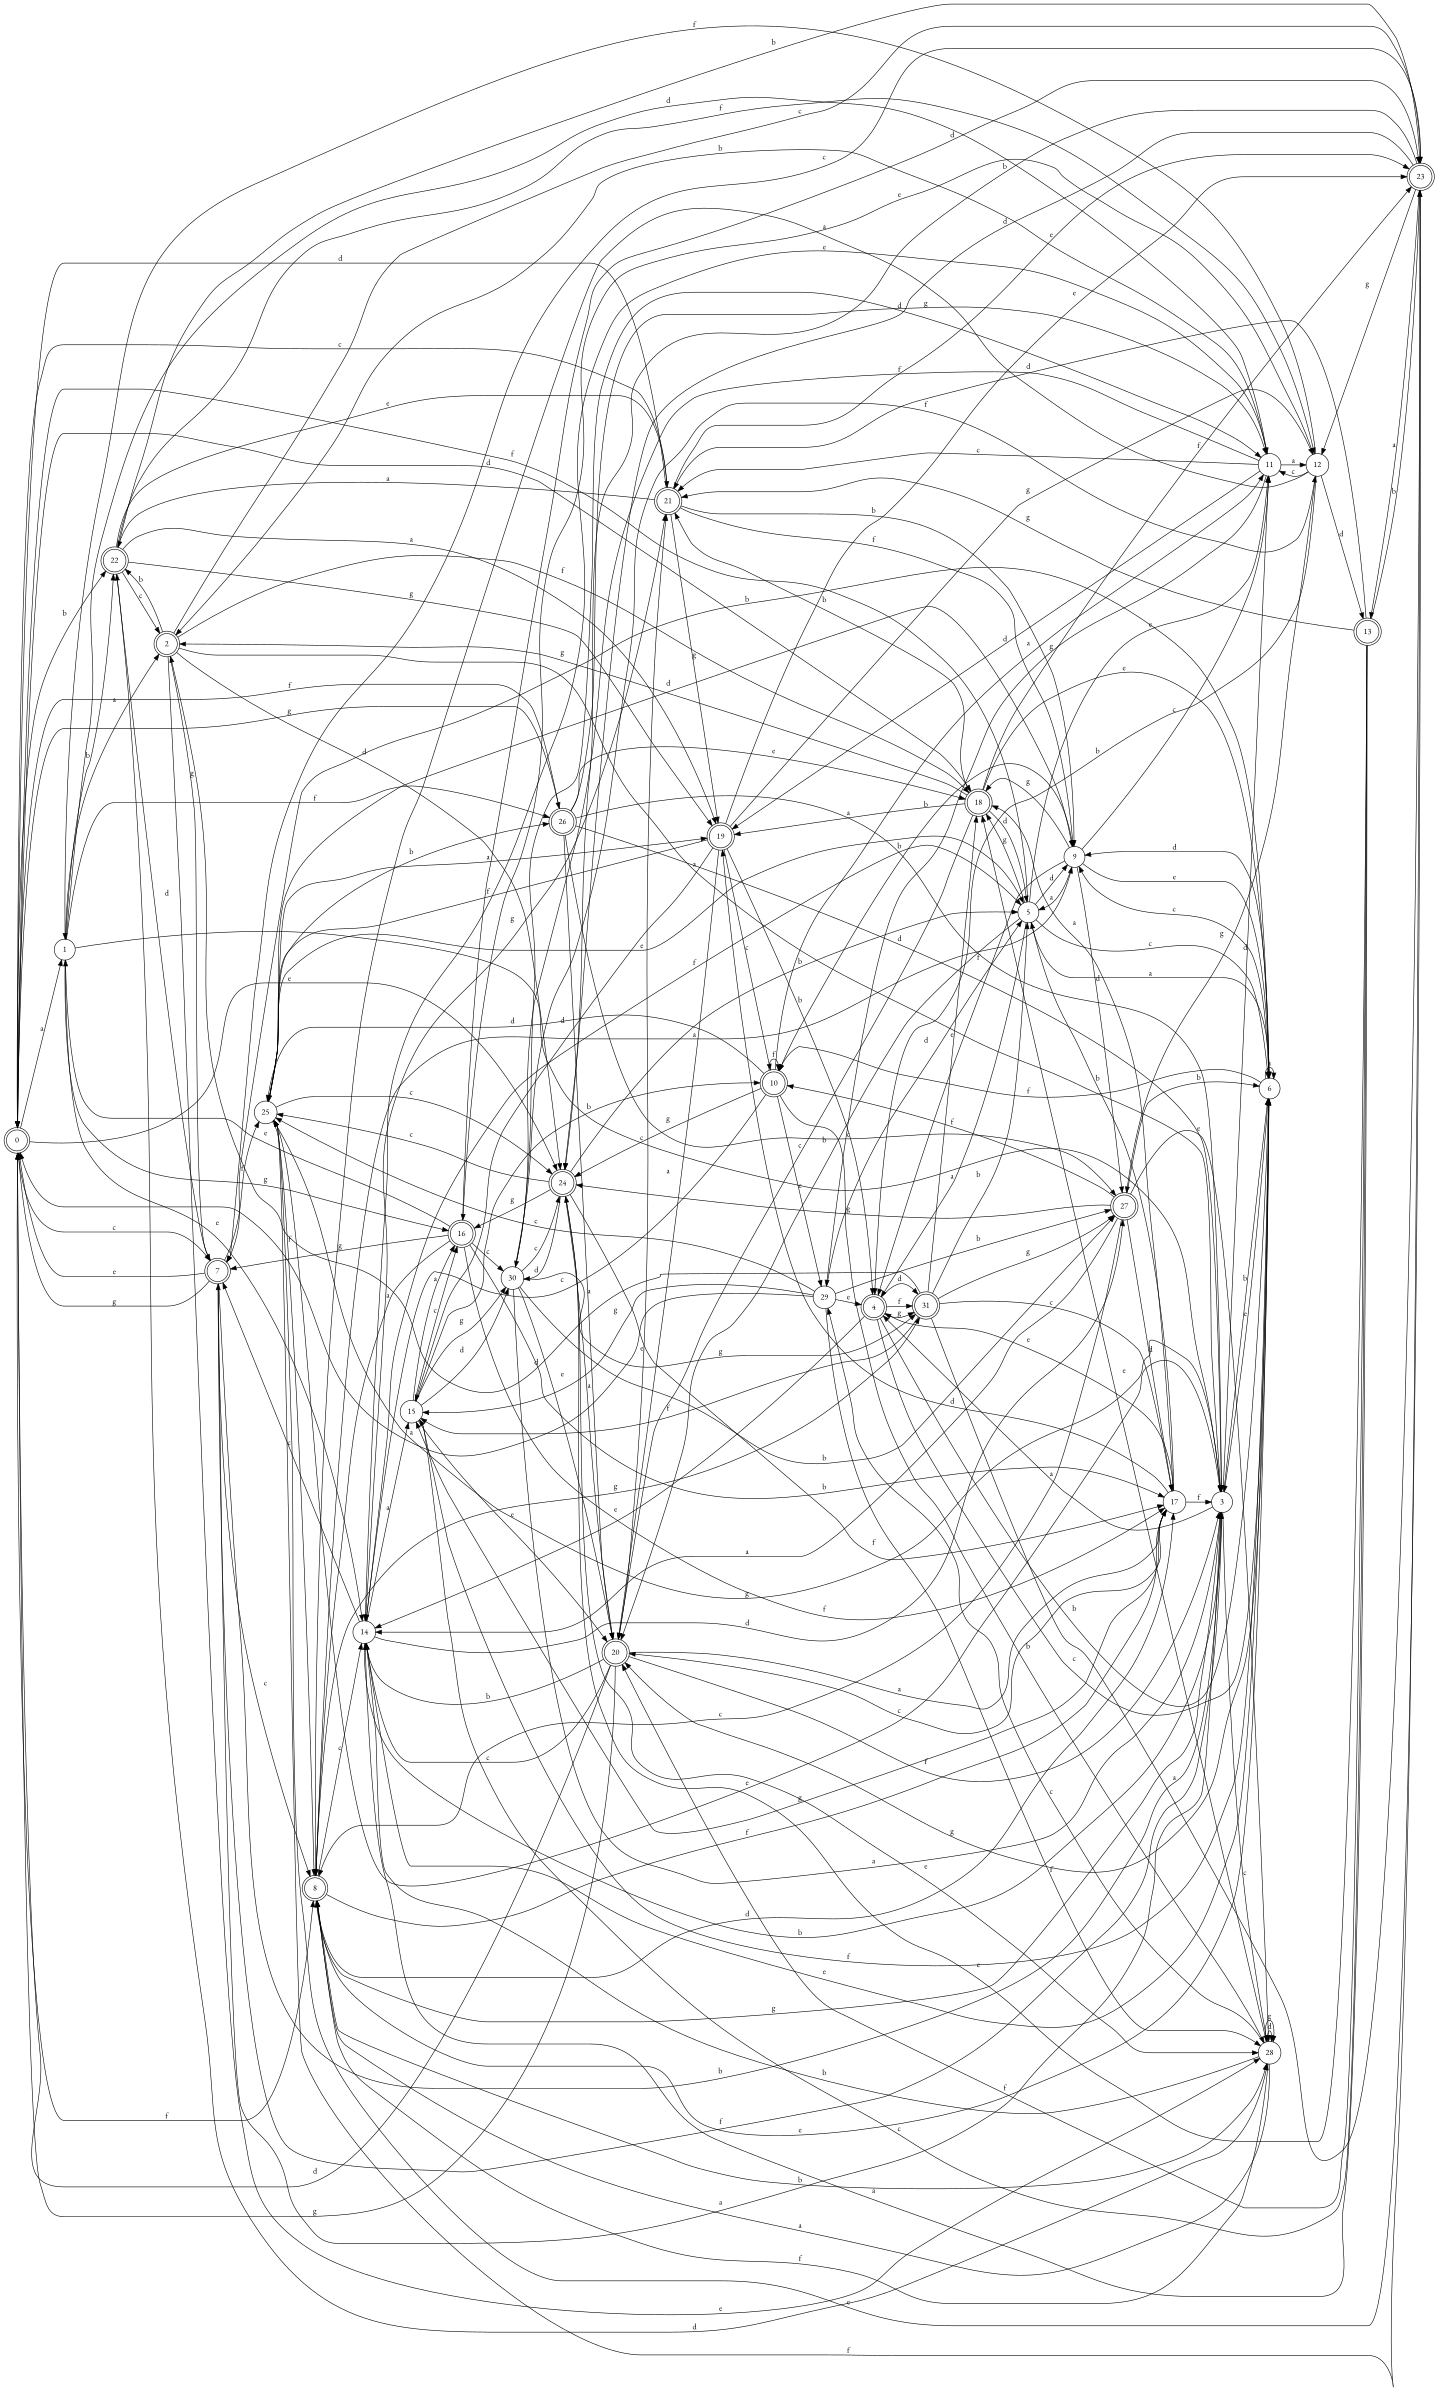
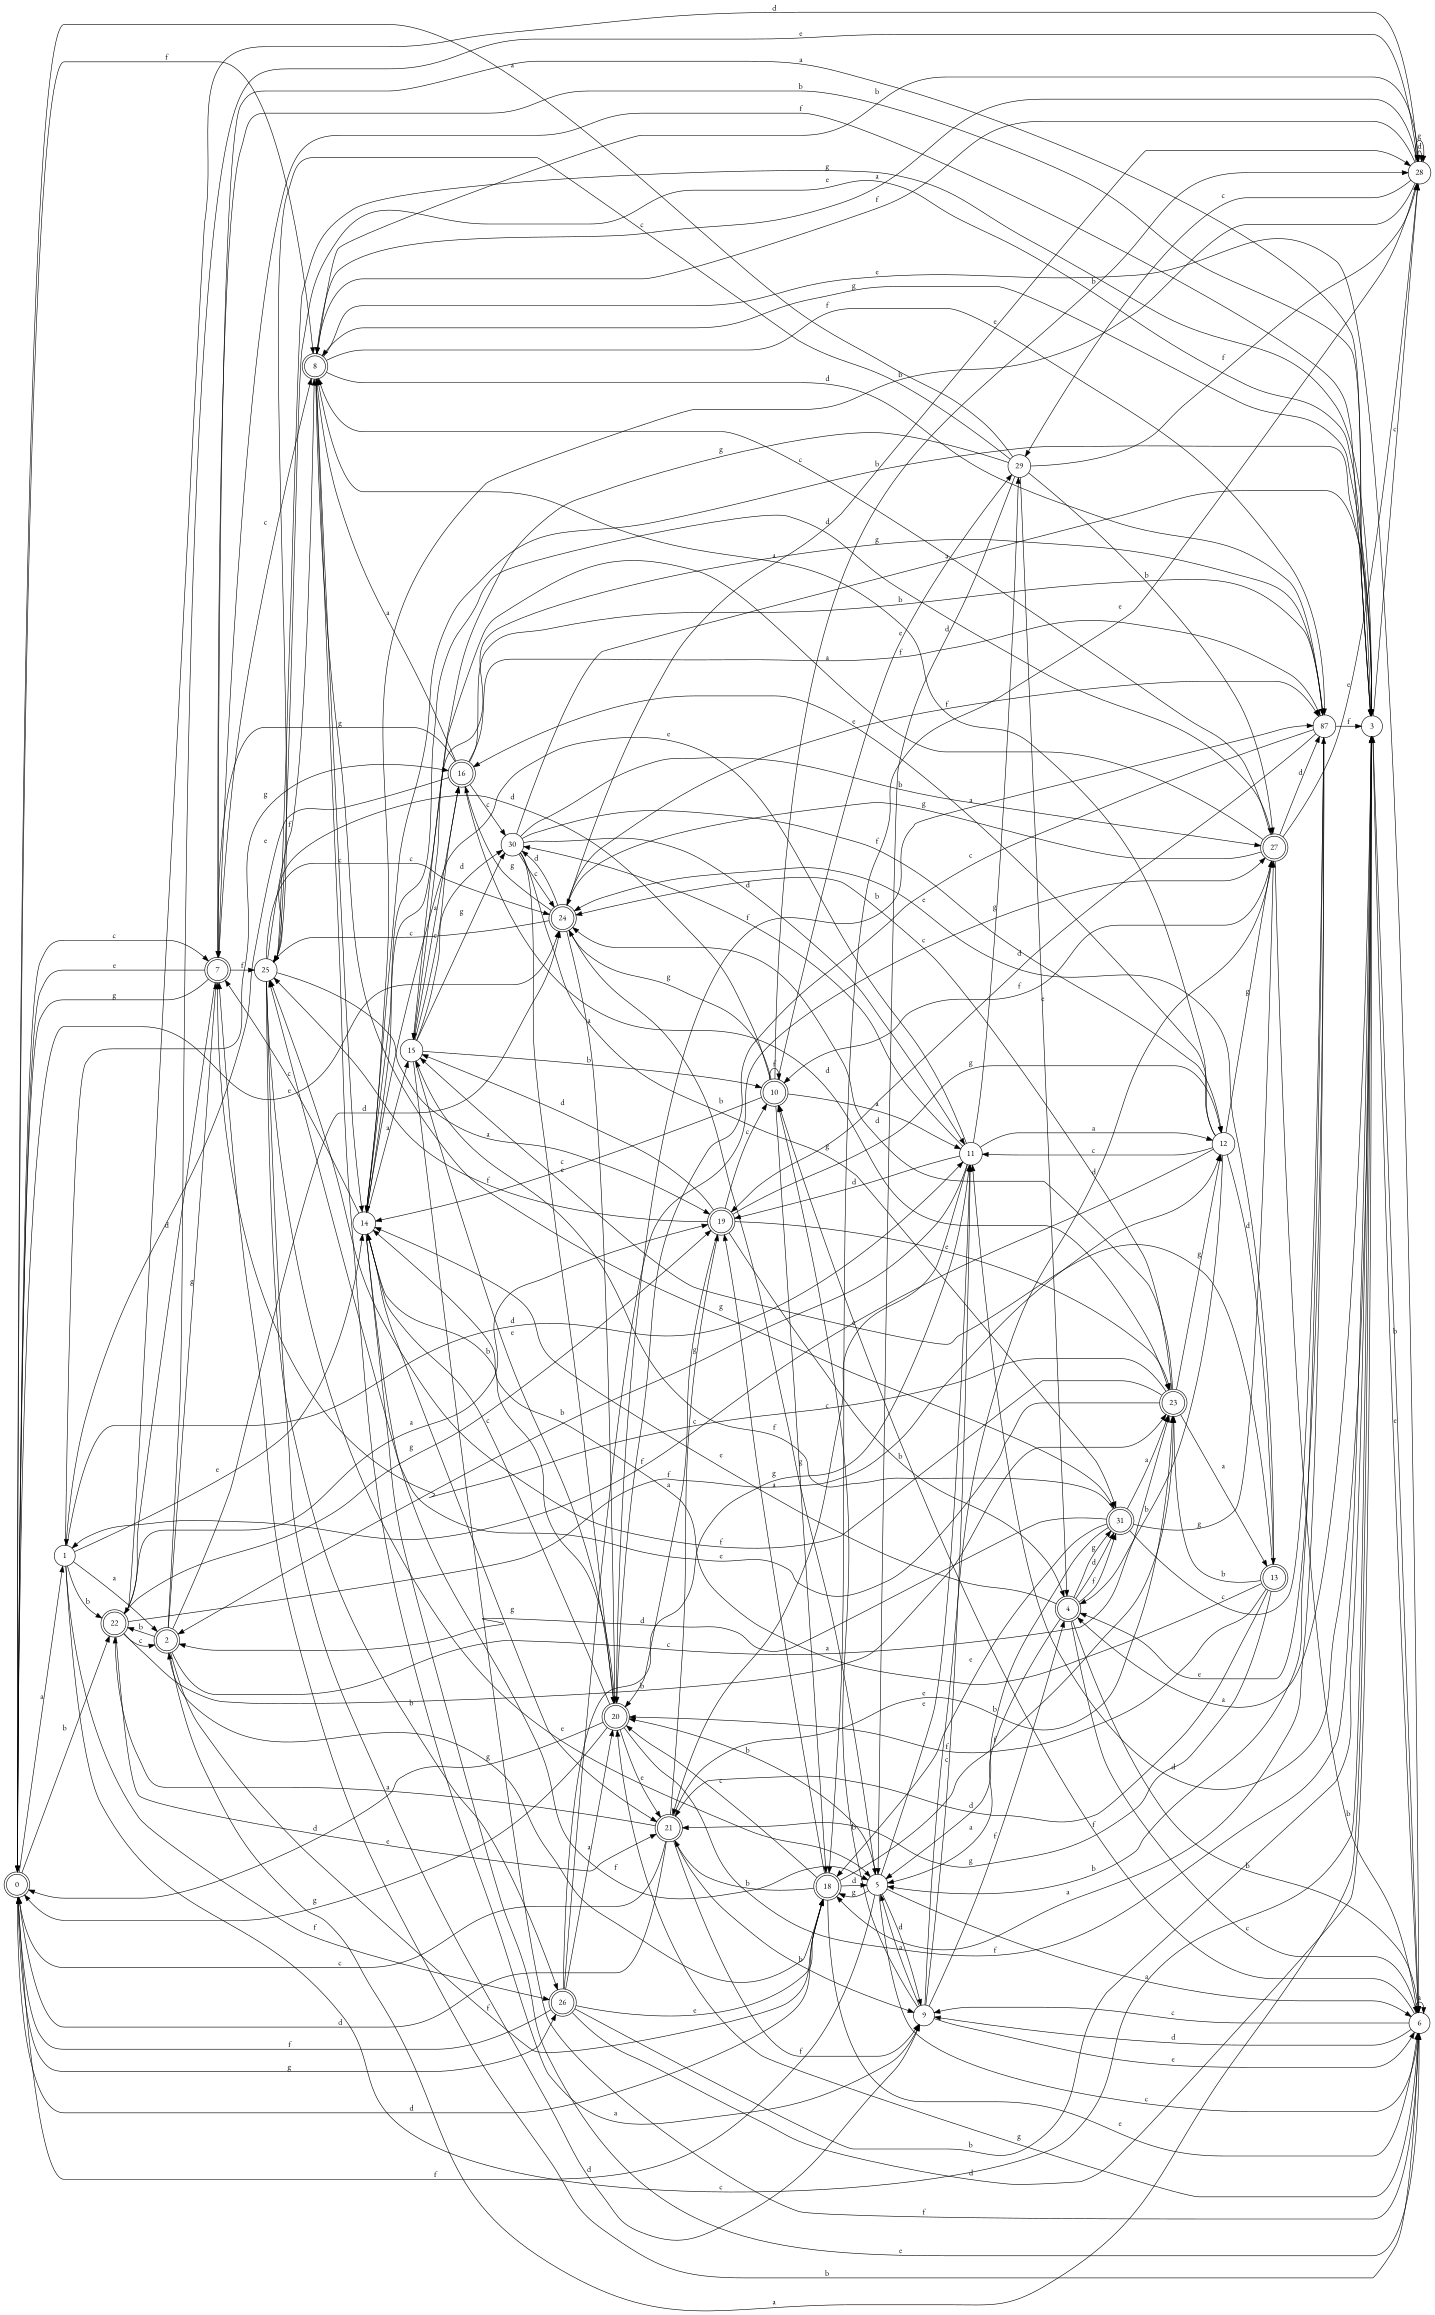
  digraph {
    fontname="EB Garamond"
    rankdir=LR
    node [color=black fillcolor=white fontname="EB Garamond" shape=doublecircle style="rounded,filled"]
    edge [fontname="EB Garamond"]
    n1 [label=0]
    n2 [label=1 shape=circle style=filled]
    n3 [label=7]
    n4 [label=8]
    n5 [label=18]
    n6 [label=22]
    n7 [label=24]
    n8 [label=26]
    n9 [label=2]
    n10 [label=3 shape=circle style=filled]
    n11 [label=11 shape=circle style=filled]
    n12 [label=14 shape=circle style=filled]
    n13 [label=16]
    n14 [label=25 shape=circle style=filled]
    n15 [label=28 shape=circle style=filled]
    n16 [label=6 shape=circle style=filled]
    n17 [label=31]
    n18 [label=9 shape=circle style=filled]
-   n19 [label=17 shape=circle style=filled]
+   n19 [label=87 shape=circle style=filled]
    n20 [label=23]
    n21 [label=5 shape=circle style=filled]
    n22 [label=20]
    n23 [label=19]
    n24 [label=21]
    n25 [label=12 shape=circle style=filled]
    n26 [label=30 shape=circle style=filled]
    n27 [label=27]
    n28 [label=4]
    n29 [label=29 shape=circle style=filled]
    n30 [label=15 shape=circle style=filled]
    n31 [label=13]
    n32 [label=10]
    n1 -> n2 [label=a]
    n1 -> n3 [label=c]
    n1 -> n4 [label=f]
    n1 -> n5 [label=d]
    n1 -> n6 [label=b]
    n1 -> n7 [label=e]
    n1 -> n8 [label=g]
    n2 -> n6 [label=b]
    n2 -> n8 [label=f]
    n2 -> n9 [label=a]
    n2 -> n10 [label=c]
    n2 -> n11 [label=d]
    n2 -> n12 [label=e]
    n2 -> n13 [label=g]
    n3 -> n1 [label=e]
    n3 -> n1 [label=g]
    n3 -> n4 [label=c]
    n3 -> n6 [label=d]
    n3 -> n10 [label=a]
    n3 -> n10 [label=b]
    n3 -> n14 [label=f]
    n4 -> n12 [label=c]
    n4 -> n15 [label=b]
    n4 -> n16 [label=e]
    n4 -> n17 [label=g]
    n4 -> n18 [label=a]
    n4 -> n19 [label=d]
    n4 -> n19 [label=f]
    n5 -> n9 [label=g]
    n5 -> n16 [label=e]
    n5 -> n20 [label=f]
    n5 -> n21 [label=d]
    n5 -> n22 [label=c]
    n5 -> n23 [label=a]
    n5 -> n24 [label=b]
    n6 -> n9 [label=c]
    n6 -> n15 [label=d]
    n6 -> n20 [label=b]
    n6 -> n23 [label=a]
    n6 -> n23 [label=g]
    n6 -> n24 [label=e]
    n6 -> n25 [label=f]
    n7 -> n13 [label=g]
    n7 -> n14 [label=c]
    n7 -> n15 [label=e]
    n7 -> n19 [label=f]
    n7 -> n21 [label=b]
    n7 -> n22 [label=a]
    n7 -> n26 [label=d]
    n8 -> n1 [label=f]
    n8 -> n5 [label=e]
    n8 -> n10 [label=b]
    n8 -> n10 [label=d]
    n8 -> n11 [label=g]
    n8 -> n22 [label=a]
    n8 -> n27 [label=c]
    n9 -> n3 [label=g]
    n9 -> n5 [label=f]
    n9 -> n6 [label=b]
    n9 -> n7 [label=d]
    n9 -> n10 [label=a]
    n9 -> n15 [label=e]
    n9 -> n20 [label=c]
    n10 -> n3 [label=f]
    n10 -> n4 [label=g]
    n10 -> n11 [label=d]
    n10 -> n14 [label=e]
    n10 -> n15 [label=c]
    n10 -> n16 [label=b]
    n10 -> n28 [label=a]
    n11 -> n9 [label=b]
    n11 -> n12 [label=e]
    n11 -> n23 [label=d]
    n11 -> n24 [label=c]
    n11 -> n25 [label=a]
    n11 -> n26 [label=f]
    n11 -> n29 [label=g]
    n12 -> n3 [label=c]
    n12 -> n10 [label=b]
    n12 -> n16 [label=e]
    n12 -> n21 [label=f]
    n12 -> n24 [label=g]
    n12 -> n27 [label=d]
    n12 -> n30 [label=a]
    n13 -> n2 [label=e]
    n13 -> n3 [label=g]
    n13 -> n4 [label=a]
    n13 -> n19 [label=b]
    n13 -> n19 [label=f]
    n13 -> n20 [label=d]
    n13 -> n26 [label=c]
    n14 -> n4 [label=f]
    n14 -> n7 [label=c]
    n14 -> n8 [label=b]
    n14 -> n10 [label=g]
    n14 -> n18 [label=d]
    n14 -> n21 [label=e]
    n14 -> n23 [label=a]
    n15 -> n4 [label=a]
    n15 -> n4 [label=f]
    n15 -> n5 [label=e]
    n15 -> n12 [label=b]
    n15 -> n15 [label=d]
    n15 -> n15 [label=g]
    n15 -> n29 [label=c]
    n16 -> n3 [label=b]
    n16 -> n10 [label=e]
    n16 -> n16 [label=a]
    n16 -> n18 [label=c]
    n16 -> n18 [label=d]
    n16 -> n22 [label=g]
    n16 -> n32 [label=f]
    n17 -> n5 [label=e]
    n17 -> n9 [label=d]
    n17 -> n19 [label=c]
    n17 -> n20 [label=a]
    n17 -> n21 [label=b]
    n17 -> n27 [label=g]
    n17 -> n30 [label=f]
-   n18 -> n5 [label=g]
+   n32 -> n5 [label=g]
    n18 -> n11 [label=c]
    n18 -> n16 [label=e]
    n18 -> n21 [label=a]
    n18 -> n27 [label=d]
    n18 -> n28 [label=f]
    n18 -> n32 [label=b]
    n19 -> n5 [label=a]
    n19 -> n10 [label=f]
    n19 -> n21 [label=b]
    n19 -> n22 [label=c]
    n19 -> n23 [label=d]
    n19 -> n28 [label=e]
    n19 -> n30 [label=g]
    n20 -> n3 [label=c]
    n20 -> n7 [label=b]
    n20 -> n7 [label=d]
    n20 -> n14 [label=e]
    n20 -> n14 [label=f]
    n20 -> n25 [label=g]
    n20 -> n31 [label=a]
    n21 -> n1 [label=f]
    n21 -> n5 [label=g]
    n21 -> n11 [label=e]
    n21 -> n16 [label=a]
    n21 -> n16 [label=c]
    n21 -> n18 [label=d]
    n21 -> n22 [label=b]
    n22 -> n1 [label=d]
    n22 -> n1 [label=g]
    n22 -> n10 [label=f]
    n22 -> n12 [label=b]
    n22 -> n12 [label=c]
    n22 -> n19 [label=a]
    n22 -> n24 [label=e]
    n23 -> n14 [label=f]
    n23 -> n20 [label=e]
    n23 -> n22 [label=a]
    n23 -> n25 [label=g]
    n23 -> n28 [label=b]
    n23 -> n30 [label=d]
    n23 -> n32 [label=c]
    n24 -> n1 [label=c]
    n24 -> n1 [label=d]
    n24 -> n6 [label=a]
    n24 -> n18 [label=b]
    n24 -> n18 [label=f]
    n24 -> n20 [label=e]
    n24 -> n23 [label=g]
    n25 -> n2 [label=f]
    n25 -> n4 [label=a]
    n25 -> n11 [label=c]
    n25 -> n13 [label=e]
    n25 -> n27 [label=g]
    n25 -> n28 [label=b]
    n25 -> n31 [label=d]
    n26 -> n7 [label=c]
    n26 -> n10 [label=a]
    n26 -> n11 [label=d]
    n26 -> n17 [label=g]
    n26 -> n22 [label=e]
    n26 -> n25 [label=f]
    n26 -> n27 [label=b]
    n27 -> n4 [label=c]
    n27 -> n7 [label=g]
    n27 -> n12 [label=a]
    n27 -> n15 [label=e]
    n27 -> n16 [label=b]
    n27 -> n19 [label=d]
    n27 -> n32 [label=f]
    n28 -> n12 [label=e]
    n28 -> n16 [label=b]
    n28 -> n16 [label=c]
    n28 -> n17 [label=d]
    n28 -> n17 [label=f]
    n28 -> n17 [label=g]
-   n21 -> n28 [label=a]
+   n28 -> n21 [label=a]
    n29 -> n1 [label=a]
    n29 -> n14 [label=c]
    n29 -> n15 [label=f]
    n29 -> n21 [label=d]
    n29 -> n27 [label=b]
    n29 -> n28 [label=e]
    n29 -> n30 [label=g]
    n30 -> n13 [label=a]
    n30 -> n13 [label=c]
    n30 -> n16 [label=f]
    n30 -> n22 [label=e]
    n30 -> n26 [label=d]
    n30 -> n26 [label=g]
    n30 -> n32 [label=b]
    n31 -> n7 [label=e]
    n31 -> n12 [label=a]
    n31 -> n20 [label=b]
    n31 -> n22 [label=f]
    n31 -> n24 [label=d]
    n31 -> n24 [label=g]
    n31 -> n30 [label=c]
    n32 -> n7 [label=g]
    n32 -> n11 [label=a]
    n32 -> n12 [label=c]
    n32 -> n14 [label=d]
    n32 -> n15 [label=b]
    n32 -> n29 [label=e]
    n32 -> n32 [label=f]
  }
